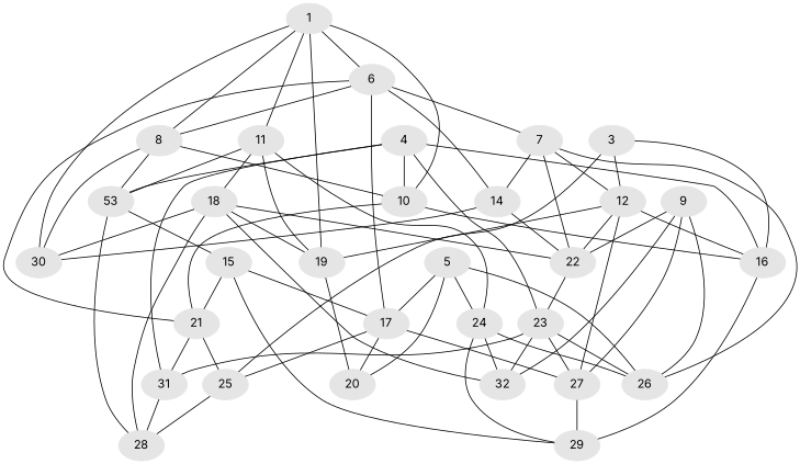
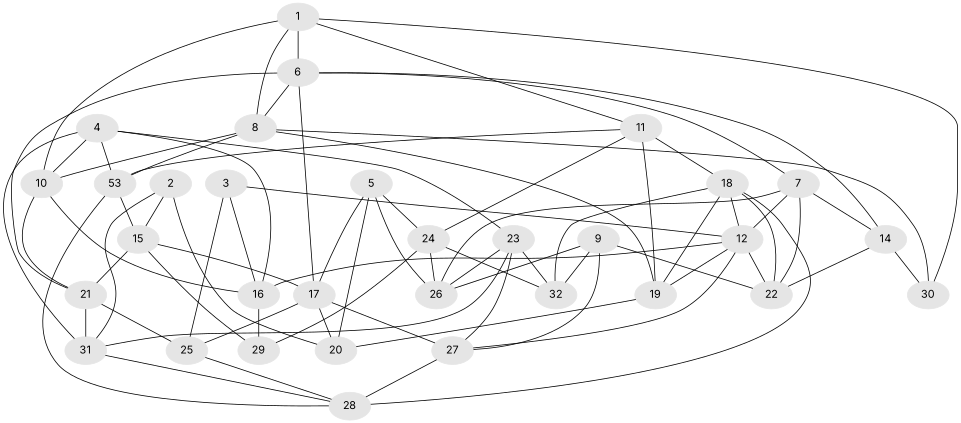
  graph {
    fontname=Inter
    node [color=gray90 fontname=Inter style=filled]
    edge [fontname=Inter weight=1.0]
    1
    6
    8
    10
    11
    19
    30
    17
    7
    14
    21
    n12 [label=53]
    16
    24
    18
    20
+   2
    15
    31
    29
    28
    3
    12
    25
    22
    27
    4
    23
    26
    32
    5
    9
    1 -- 6
    1 -- 8
    1 -- 10
    1 -- 11
-   1 -- 19
+   8 -- 19
    1 -- 30
    6 -- 8
    6 -- 17
    6 -- 7
    6 -- 14
    6 -- 21
    8 -- 10
    8 -- 30
    8 -- n12 [weight=2.0]
    10 -- 21 [weight=2.0]
    10 -- 16
    11 -- 19
    11 -- n12
    11 -- 24
    11 -- 18
    19 -- 20 [weight=2.0]
    17 -- 20
    17 -- 25
    17 -- 27
    7 -- 14 [weight=2.0]
    7 -- 12
    7 -- 22
    7 -- 26
    14 -- 30
    14 -- 22
    21 -- 31 [weight=2.0]
    21 -- 25 [weight=2.0]
    n12 -- 15
    n12 -- 28
    16 -- 29 [weight=2.0]
    24 -- 29
    24 -- 26 [weight=2.0]
    24 -- 32
    18 -- 19
-   18 -- 30
+   18 -- 12
    18 -- 28
    18 -- 22 [weight=3.0]
    18 -- 32 [weight=3.0]
+   2 -- 20 [weight=2.0]
+   2 -- 15
+   2 -- 31
    15 -- 17
    15 -- 21 [weight=2.0]
    15 -- 29
    31 -- 28
    3 -- 16
    3 -- 12
    3 -- 25 [weight=2.0]
    12 -- 19
    12 -- 16
    12 -- 22
    12 -- 27
    25 -- 28
-   22 -- 23
-   27 -- 29 [weight=2.0]
+   27 -- 28 [weight=2.0]
    4 -- 10
    4 -- n12
    4 -- 16
    4 -- 31 [weight=2.0]
    4 -- 23
    23 -- 31
    23 -- 27
    23 -- 26
    23 -- 32
    5 -- 17
    5 -- 24
    5 -- 20
    5 -- 26
    9 -- 22
    9 -- 27
    9 -- 26
    9 -- 32
  }
